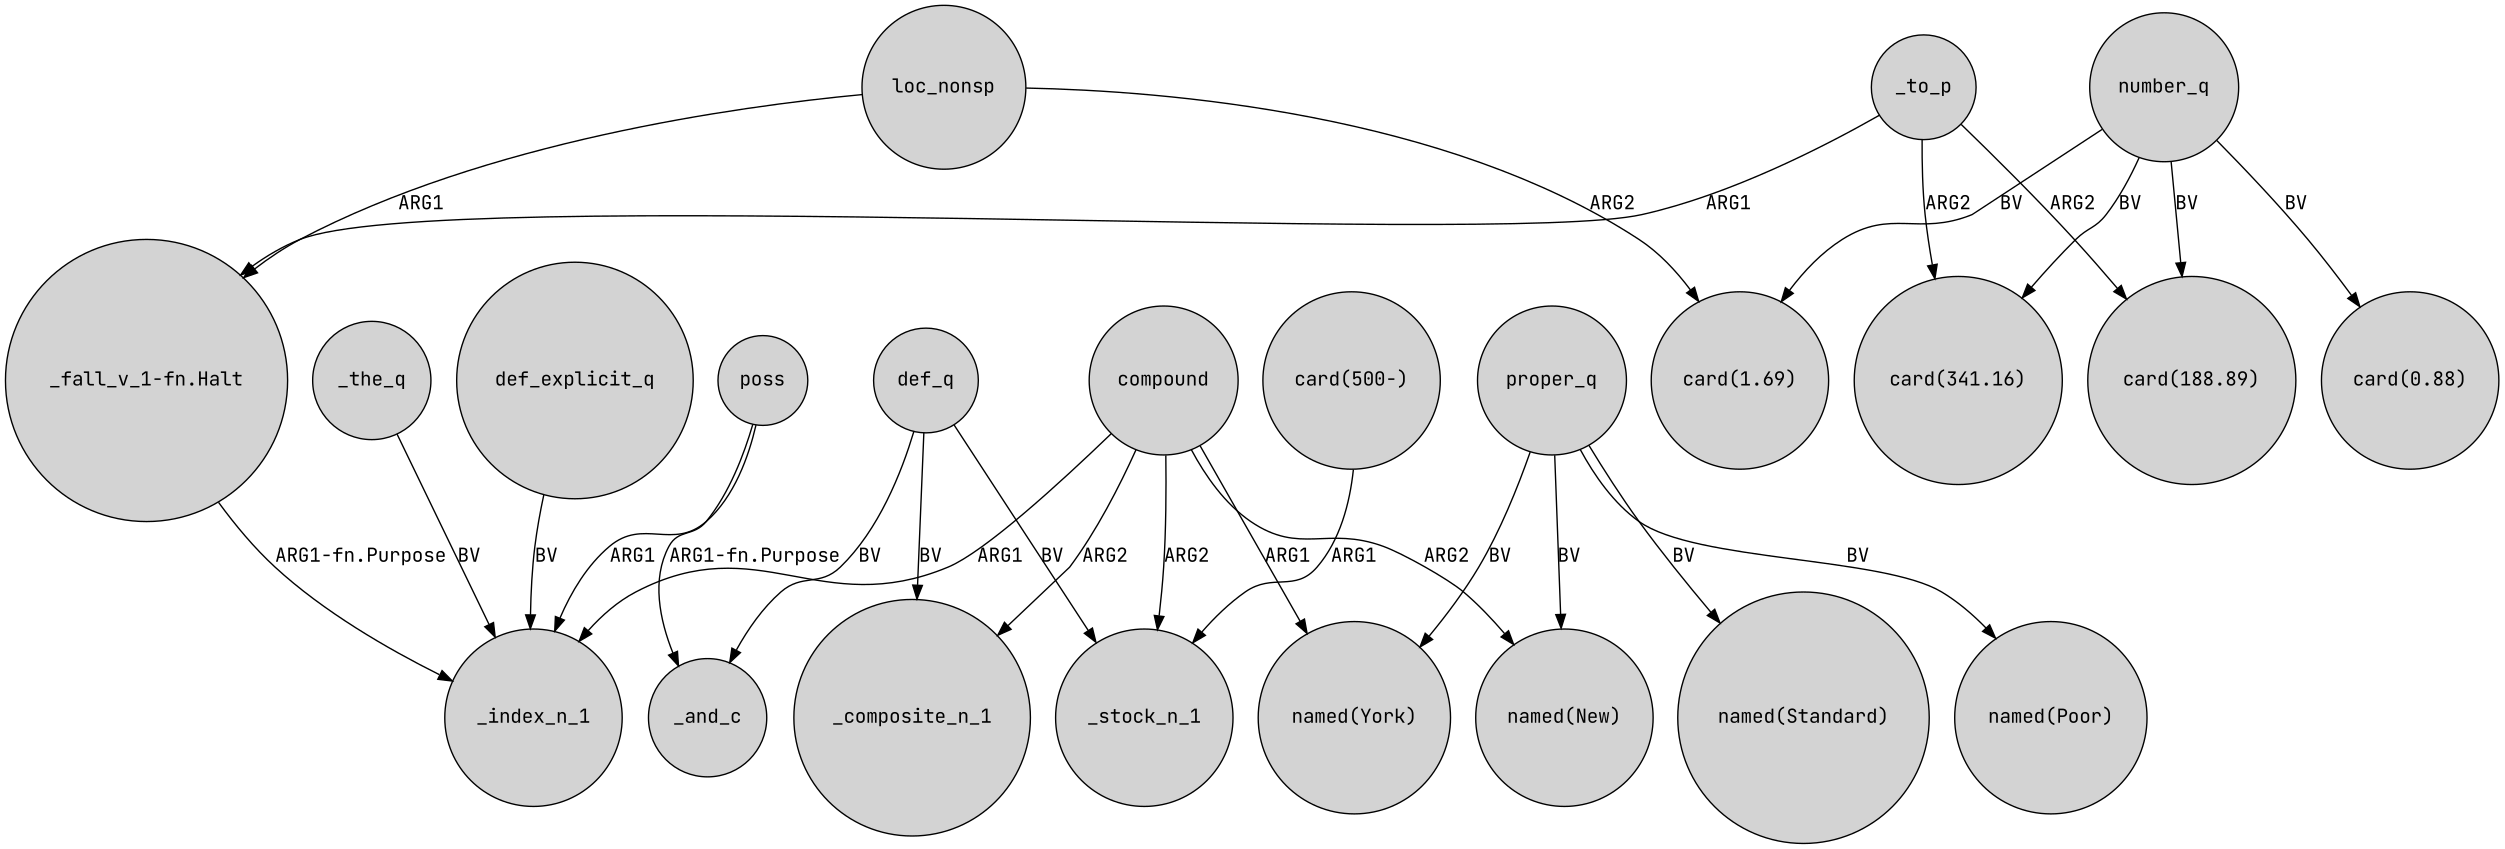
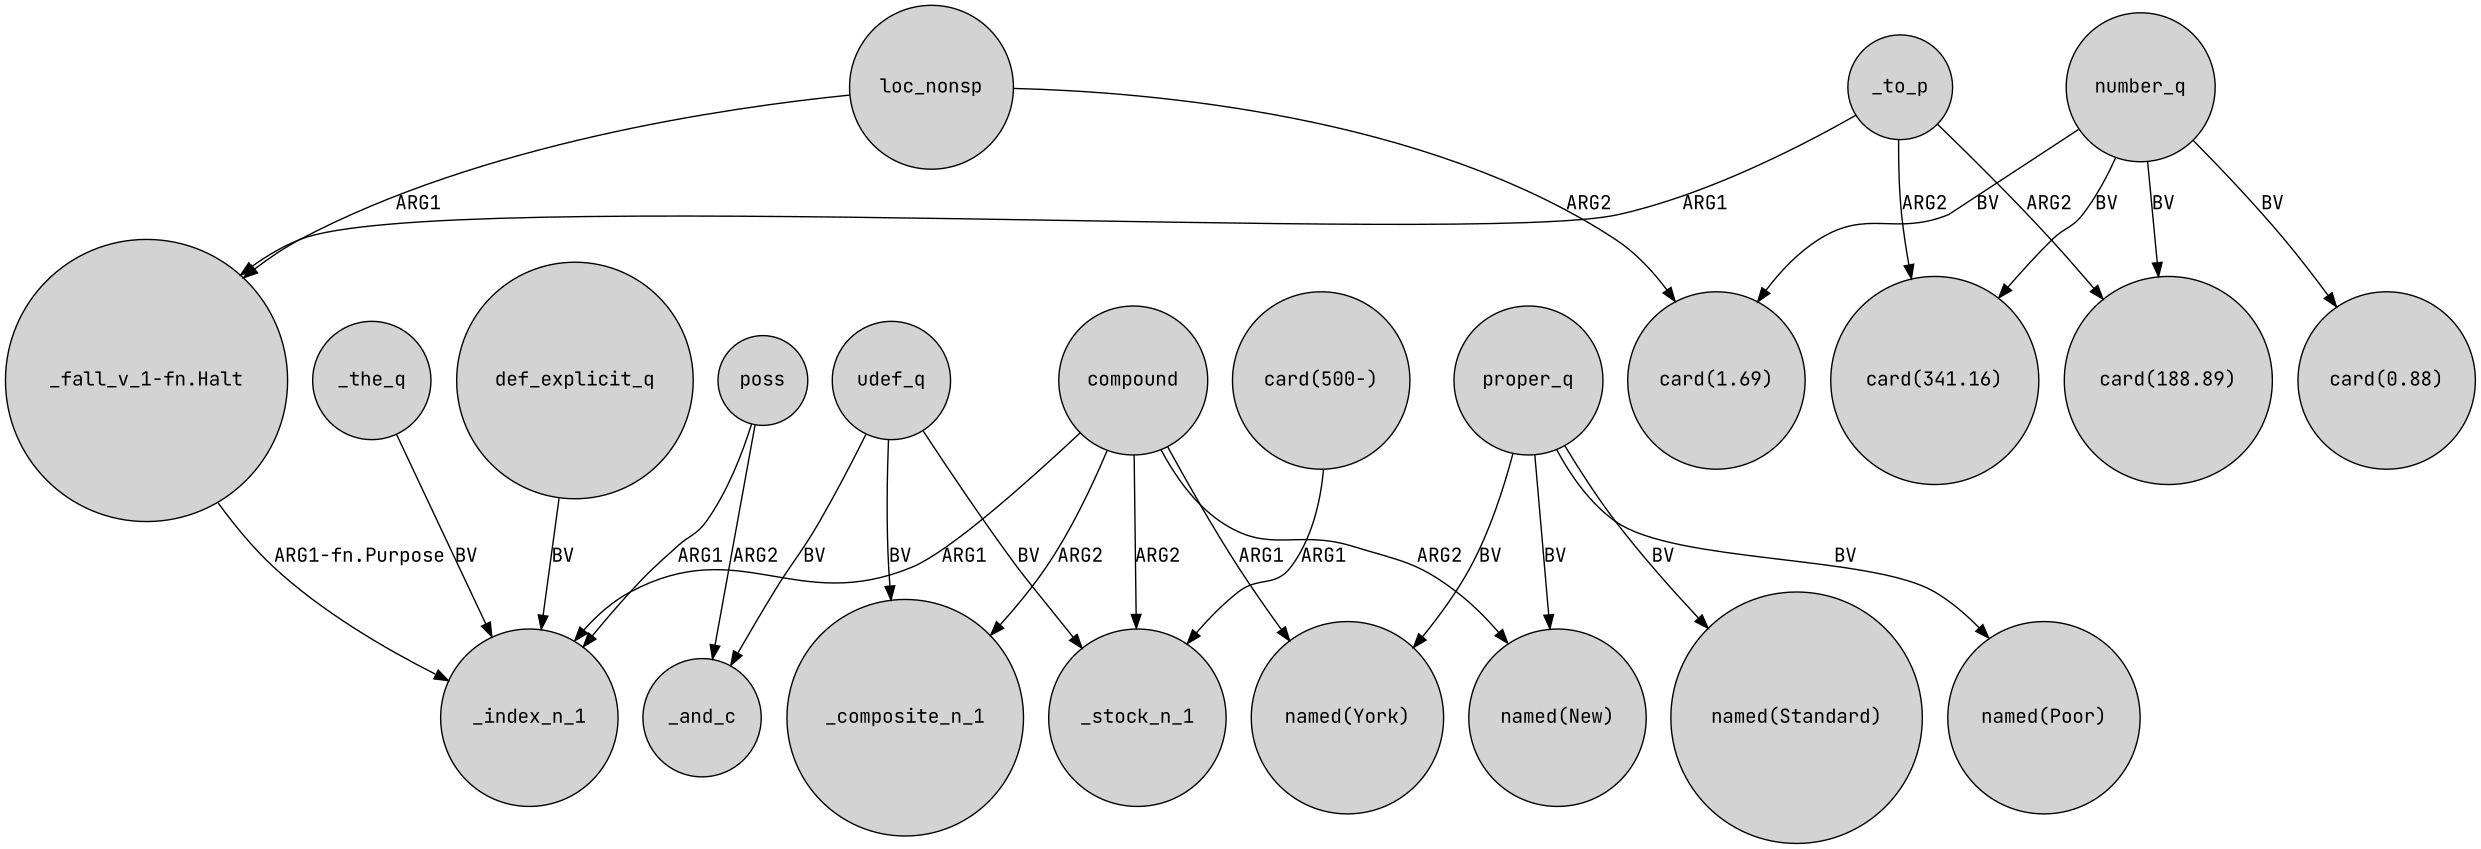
  digraph {
    fontname="JetBrains Mono"
    node [fontname="JetBrains Mono" shape=circle style=filled]
    edge [fontname="JetBrains Mono"]
    def_explicit_q
    _index_n_1
    number_q
    "card(341.16)"
    "card(0.88)"
    "card(1.69)"
    "card(188.89)"
    proper_q
    "named(Poor)"
    "named(New)"
    "named(York)"
    "named(Standard)"
    poss
    _and_c
    compound
    _stock_n_1
    _composite_n_1
-   udef_q [label=def_q]
+   udef_q
    "_fall_v_1-fn.Halt"
    _the_q
    loc_nonsp
    "card(500-)"
    _to_p
    def_explicit_q -> _index_n_1 [label=BV]
    number_q -> "card(341.16)" [label=BV]
    number_q -> "card(0.88)" [label=BV]
    number_q -> "card(1.69)" [label=BV]
    number_q -> "card(188.89)" [label=BV]
    proper_q -> "named(Poor)" [label=BV]
    proper_q -> "named(New)" [label=BV]
    proper_q -> "named(York)" [label=BV]
    proper_q -> "named(Standard)" [label=BV]
    poss -> _index_n_1 [label=ARG1]
-   poss -> _and_c [label="ARG1-fn.Purpose"]
+   poss -> _and_c [label=ARG2]
    compound -> _index_n_1 [label=ARG1]
    compound -> "named(New)" [label=ARG2]
    compound -> "named(York)" [label=ARG1]
    compound -> _stock_n_1 [label=ARG2]
    compound -> _composite_n_1 [label=ARG2]
    udef_q -> _and_c [label=BV]
    udef_q -> _stock_n_1 [label=BV]
    udef_q -> _composite_n_1 [label=BV]
    "_fall_v_1-fn.Halt" -> _index_n_1 [label="ARG1-fn.Purpose"]
    _the_q -> _index_n_1 [label=BV]
    loc_nonsp -> "card(1.69)" [label=ARG2]
    loc_nonsp -> "_fall_v_1-fn.Halt" [label=ARG1]
    "card(500-)" -> _stock_n_1 [label=ARG1]
    _to_p -> "card(341.16)" [label=ARG2]
    _to_p -> "card(188.89)" [label=ARG2]
    _to_p -> "_fall_v_1-fn.Halt" [label=ARG1]
  }
